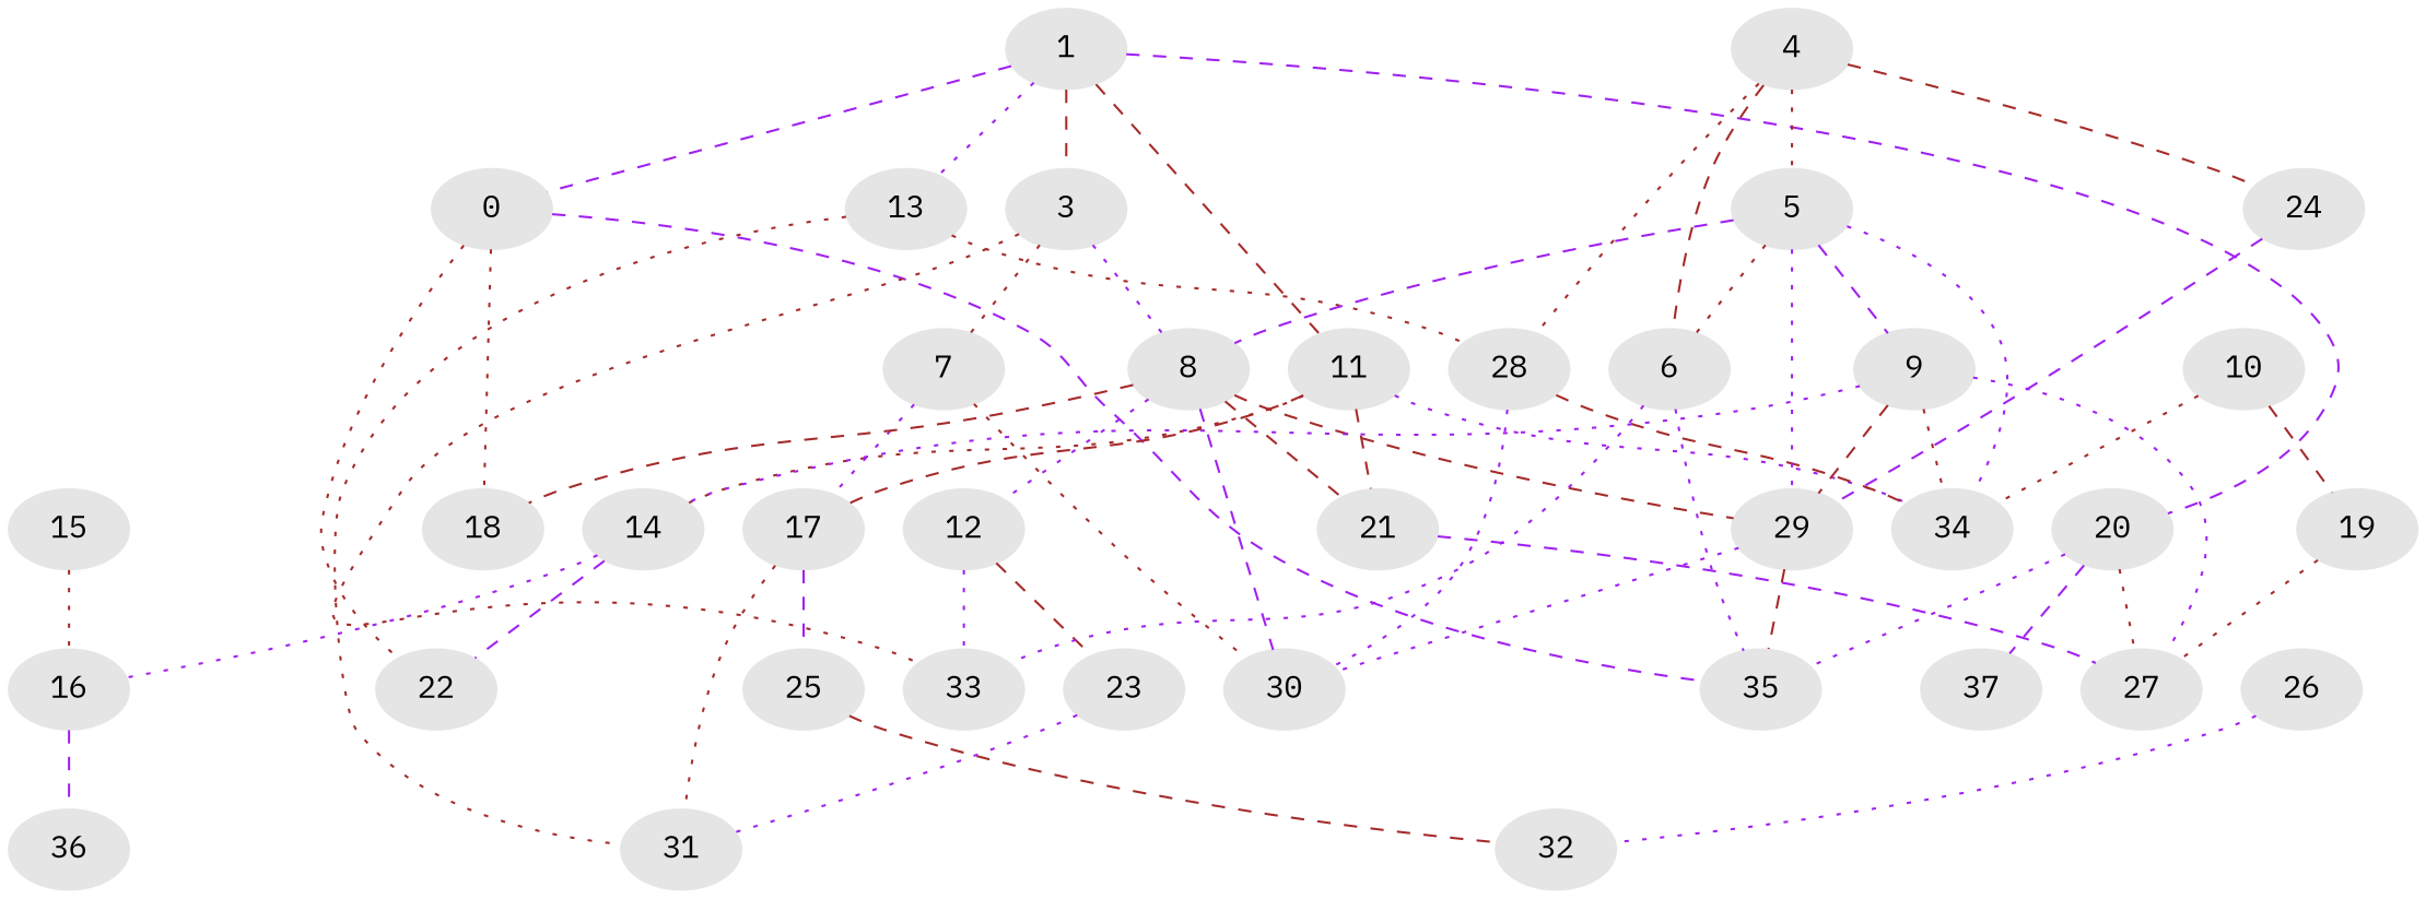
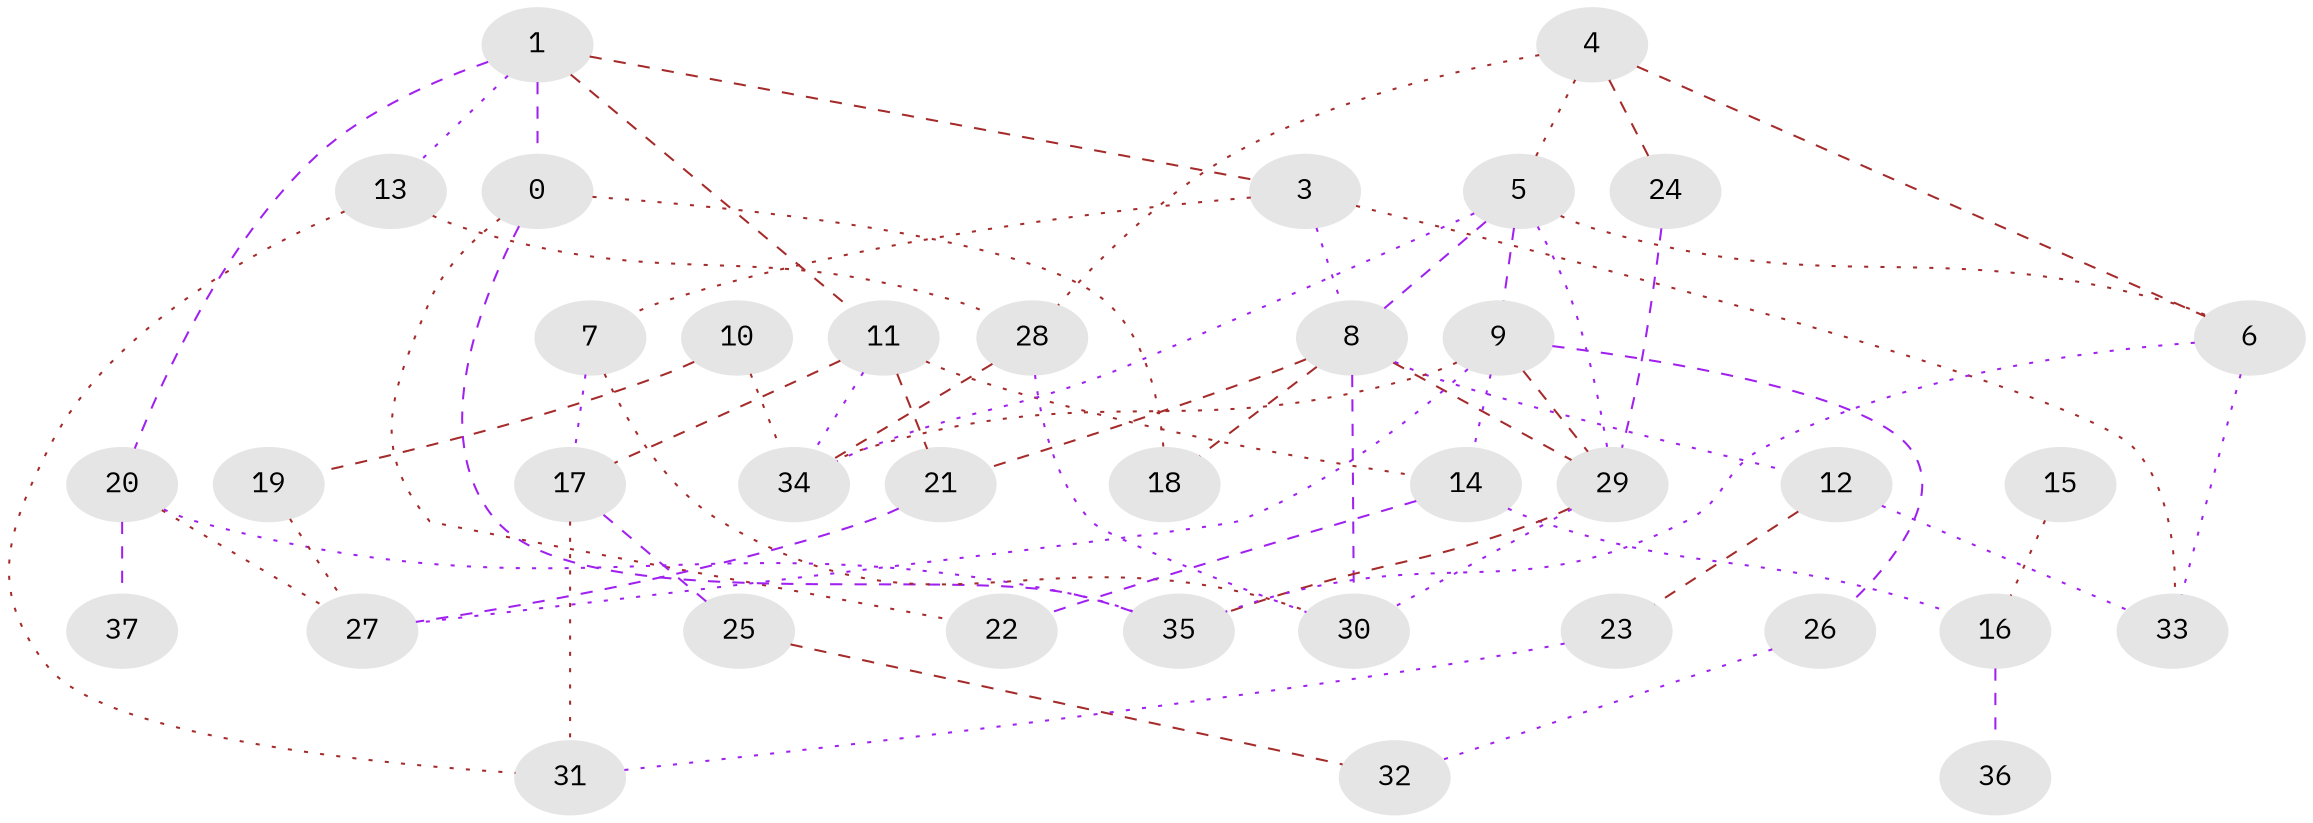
  graph {
    fontname="IBM Plex Mono"
    node [color=gray90 fontname="IBM Plex Mono" style=filled]
    edge [color=brown fontname="IBM Plex Mono" style=dotted weight=1.0]
    n1 [label=0]
    1
    3
    11
    13
    20
    18
    22
    35
    7
    8
    33
    34
    17
    21
    14
    28
    31
    27
    37
    30
    29
    12
    4
    5
    6
    24
    9
    26
    25
    23
    16
    32
    10
    19
    36
    15
    n1 -- 18
    n1 -- 22
    n1 -- 35 [color=purple style=dashed]
    1 -- n1 [color=purple style=dashed]
    1 -- 3 [style=dashed]
    1 -- 11 [style=dashed]
    1 -- 13 [color=purple]
    1 -- 20 [color=purple style=dashed]
    3 -- 7
    3 -- 8 [color=purple]
    3 -- 33
    11 -- 34 [color=purple]
    11 -- 17 [style=dashed]
    11 -- 21 [style=dashed]
    11 -- 14
    13 -- 28
    13 -- 31
    20 -- 35 [color=purple]
    20 -- 27
    20 -- 37 [color=purple style=dashed]
    7 -- 17 [color=purple]
    7 -- 30
    8 -- 18 [style=dashed]
    8 -- 21 [style=dashed]
    8 -- 30 [color=purple style=dashed weight=2.0]
    8 -- 29 [style=dashed]
    8 -- 12 [color=purple]
    17 -- 31
    17 -- 25 [color=purple style=dashed]
    21 -- 27 [color=purple style=dashed]
    14 -- 22 [color=purple style=dashed]
    14 -- 16 [color=purple]
    28 -- 34 [style=dashed]
    28 -- 30 [color=purple]
    29 -- 35 [style=dashed]
    29 -- 30 [color=purple]
    12 -- 33 [color=purple]
    12 -- 23 [style=dashed]
    4 -- 28
    4 -- 5 [weight=2.0]
    4 -- 6 [style=dashed]
    4 -- 24 [style=dashed weight=2.0]
    5 -- 8 [color=purple style=dashed]
    5 -- 34 [color=purple]
    5 -- 29 [color=purple]
    5 -- 6
    5 -- 9 [color=purple style=dashed]
    6 -- 35 [color=purple]
    6 -- 33 [color=purple]
    24 -- 29 [color=purple style=dashed]
    9 -- 34
    9 -- 14 [color=purple]
    9 -- 27 [color=purple]
    9 -- 29 [style=dashed]
+   9 -- 26 [color=purple style=dashed]
    26 -- 32 [color=purple]
    25 -- 32 [style=dashed]
    23 -- 31 [color=purple]
    16 -- 36 [color=purple style=dashed]
    10 -- 34
    10 -- 19 [style=dashed]
    19 -- 27
    15 -- 16
  }
